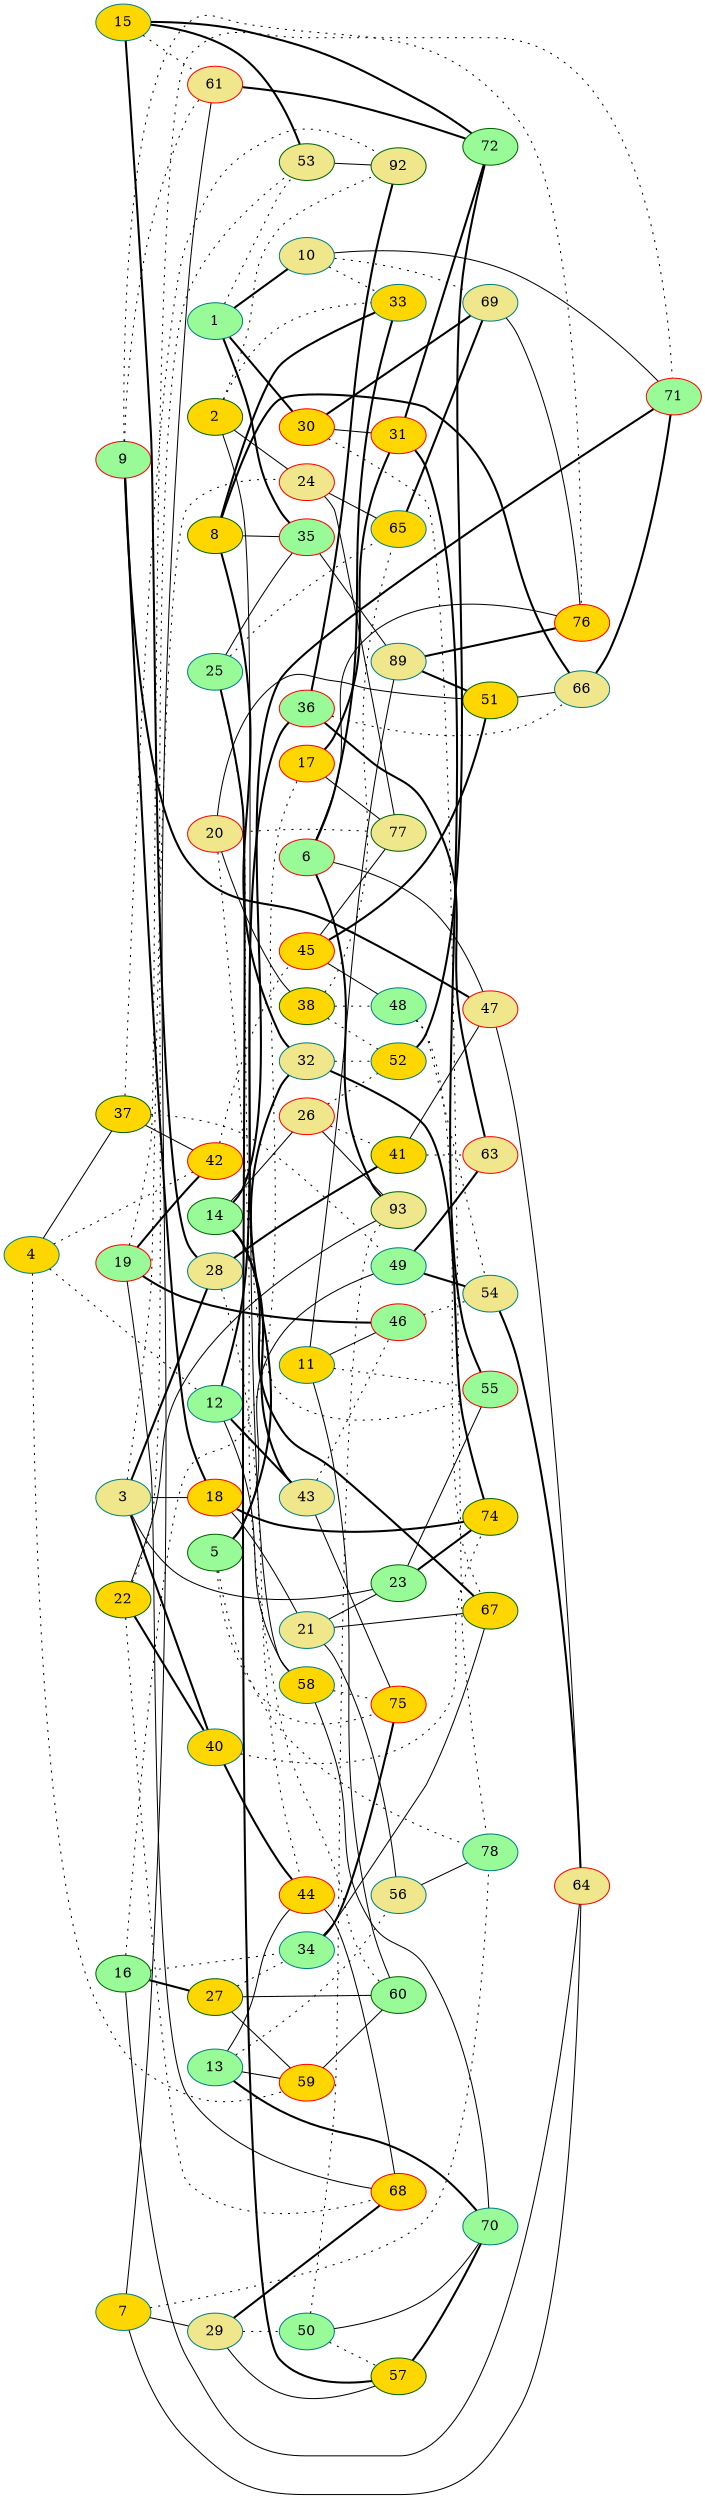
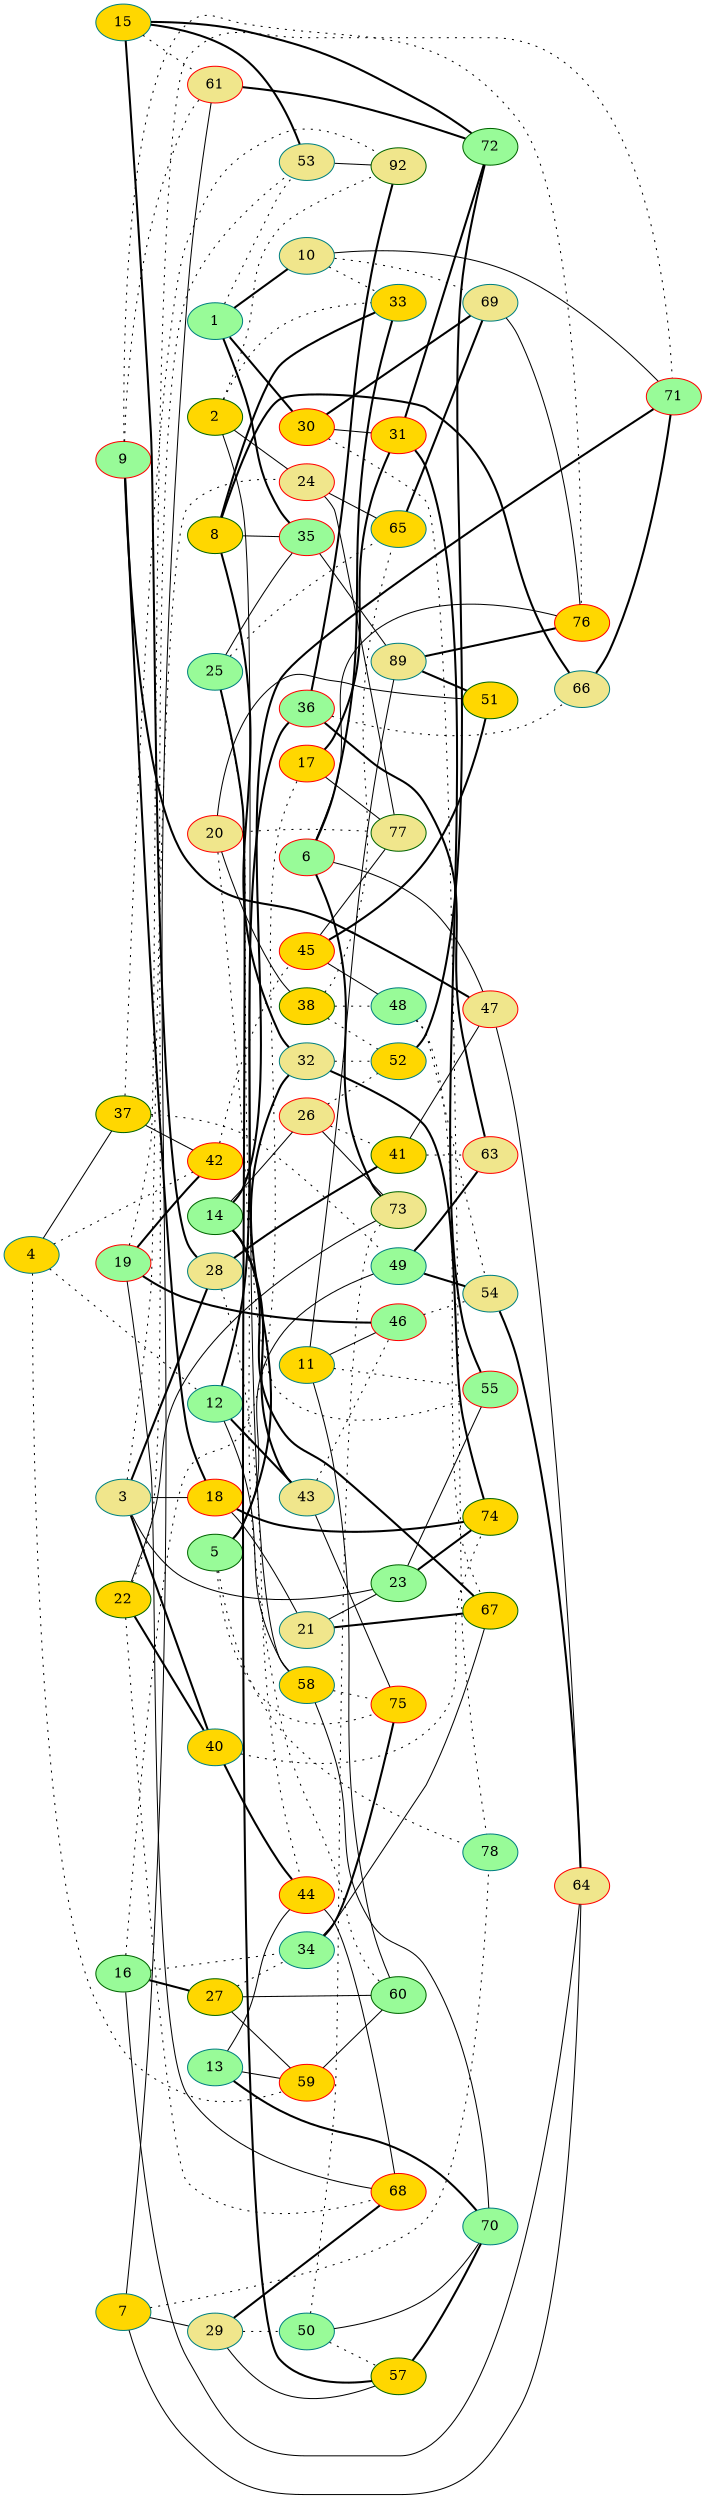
  graph {
    rankdir=LR
    node [color=teal fillcolor=gold style=filled]
    edge [style=solid]
    1 [fillcolor=palegreen]
    10 [fillcolor=khaki]
    30 [color=red]
    35 [color=red fillcolor=palegreen]
-   53 [color=darkgreen fillcolor=khaki]
+   53 [fillcolor=khaki]
    33
    69 [fillcolor=khaki]
    71 [color=red fillcolor=palegreen]
    78 [fillcolor=palegreen]
    31 [color=red]
    n11 [fillcolor=khaki label=89]
    n12 [color=darkgreen fillcolor=khaki label=92]
    2 [color=darkgreen]
    24 [color=red fillcolor=khaki]
    58
    77 [color=darkgreen fillcolor=khaki]
    65
    75 [color=red]
    70 [fillcolor=palegreen]
    3 [fillcolor=khaki]
    18 [color=red]
    23 [color=darkgreen fillcolor=palegreen]
    40
    28 [fillcolor=khaki]
    21 [fillcolor=khaki]
    74 [color=darkgreen]
    55 [color=red fillcolor=palegreen]
    44 [color=red]
    12 [fillcolor=palegreen]
    4
    37 [color=darkgreen]
    42 [color=red]
    59 [color=red]
    36 [color=red fillcolor=palegreen]
    43 [fillcolor=khaki]
    49 [fillcolor=palegreen]
    45 [color=red]
    60 [color=darkgreen fillcolor=palegreen]
    5 [color=darkgreen fillcolor=palegreen]
    32 [fillcolor=khaki]
    52
    63 [color=red fillcolor=khaki]
    54 [fillcolor=khaki]
    6 [color=red fillcolor=palegreen]
    47 [color=red fillcolor=khaki]
-   73 [color=darkgreen fillcolor=khaki label=93]
+   73 [color=darkgreen fillcolor=khaki]
    76 [color=red]
    64 [color=red fillcolor=khaki]
    7
    29 [fillcolor=khaki]
    61 [color=red fillcolor=khaki]
    68 [color=red]
    57 [color=darkgreen]
    50 [fillcolor=palegreen]
    72 [color=darkgreen fillcolor=palegreen]
    8 [color=darkgreen]
    66 [fillcolor=khaki]
    9 [color=red fillcolor=palegreen]
    11
    46 [color=red fillcolor=palegreen]
    51 [color=darkgreen]
    13 [fillcolor=palegreen]
-   56 [fillcolor=khaki]
    14 [color=darkgreen fillcolor=palegreen]
    26 [color=red fillcolor=khaki]
    67 [color=darkgreen]
    41 [color=darkgreen]
    15
    16 [color=darkgreen fillcolor=palegreen]
    17 [color=red]
    27 [color=darkgreen]
    34 [fillcolor=palegreen]
    19 [color=red fillcolor=palegreen]
    20 [color=red fillcolor=khaki]
    38 [color=darkgreen]
    48 [fillcolor=palegreen]
    22 [color=darkgreen]
    25 [fillcolor=palegreen]
    1 -- 10 [style=bold]
    1 -- 30 [style=bold]
    1 -- 35 [style=bold]
    1 -- 53 [style=dotted]
    10 -- 33 [style=dotted]
    10 -- 69 [style=dotted]
    10 -- 71
    30 -- 69 [style=bold]
    30 -- 78 [style=dotted]
    30 -- 31
    35 -- n11
    53 -- n12
    69 -- 76
    31 -- 55 [style=bold]
    31 -- 72 [style=bold]
    n11 -- 76 [style=bold]
    n11 -- 51 [style=bold]
    2 -- 33 [style=dotted]
    2 -- n12 [style=dotted]
    2 -- 24
    2 -- 58
    24 -- 77
    24 -- 65
    58 -- 75 [style=dotted]
    58 -- 70
    65 -- 69 [style=bold]
    3 -- 24 [style=dotted]
    3 -- 18
    3 -- 23
    3 -- 40 [style=bold]
    3 -- 28 [style=bold]
    18 -- 21
    18 -- 74 [style=bold]
    23 -- 74 [style=bold]
    23 -- 55
    40 -- 74 [style=dotted]
    40 -- 44 [style=bold]
    28 -- 44 [style=dotted]
    28 -- 41 [style=bold]
    21 -- 23
-   21 -- 56
-   21 -- 67
+   21 -- 67 [style=bold]
    44 -- 68
    12 -- 58
    12 -- 36 [style=bold]
    12 -- 43 [style=bold]
    4 -- 12 [style=dotted]
    4 -- 37
    4 -- 42 [style=dotted]
    4 -- 59 [style=dotted]
    37 -- n12 [style=dotted]
    37 -- 42
    37 -- 49 [style=dotted]
    42 -- 45 [style=dotted]
    59 -- 60
    36 -- n12 [style=bold]
    36 -- 63 [style=bold]
    36 -- 66 [style=dotted]
    43 -- 75
    43 -- 46 [style=dotted]
    49 -- 63 [style=bold]
    49 -- 54 [style=bold]
    45 -- 77
    45 -- 51 [style=bold]
    45 -- 48
    5 -- 78 [style=dotted]
    5 -- 75 [style=dotted]
    5 -- 49
    5 -- 32 [style=bold]
    32 -- 74 [style=bold]
    32 -- 52 [style=dotted]
    52 -- 72 [style=bold]
    54 -- 64 [style=bold]
    6 -- 33 [style=bold]
    6 -- 47
    6 -- 73 [style=bold]
    6 -- 76
    47 -- 64
    7 -- 78 [style=dotted]
    7 -- 64
    7 -- 29
    7 -- 61
    29 -- 68 [style=bold]
    29 -- 57
    29 -- 50 [style=dotted]
    61 -- 72 [style=bold]
    57 -- 70 [style=bold]
    50 -- 70
    50 -- 73 [style=dotted]
    50 -- 57 [style=dotted]
    8 -- 35
    8 -- 33 [style=bold]
    8 -- 32 [style=bold]
    8 -- 66 [style=bold]
    66 -- 71 [style=bold]
    9 -- 18 [style=bold]
    9 -- 47 [style=bold]
    9 -- 76 [style=dotted]
    9 -- 61 [style=dotted]
    11 -- n11
    11 -- 55 [style=dotted]
    11 -- 60
    11 -- 46
    46 -- 54 [style=dotted]
-   51 -- 66
    13 -- 70 [style=bold]
    13 -- 44
    13 -- 59
-   13 -- 56 [style=dotted]
-   56 -- 78
    14 -- 71 [style=bold]
    14 -- 43 [style=bold]
    14 -- 26
    14 -- 67 [style=bold]
    26 -- 52 [style=dotted]
    26 -- 73
    26 -- 41 [style=dotted]
    41 -- 63 [style=dotted]
    41 -- 47
    15 -- 53 [style=bold]
    15 -- 28 [style=bold]
    15 -- 61 [style=dotted]
    15 -- 72 [style=bold]
    16 -- 64
    16 -- 17 [style=dotted]
    16 -- 27 [style=bold]
    16 -- 34 [style=dotted]
    17 -- 31 [style=bold]
    17 -- 77
    27 -- 59
    27 -- 60
    27 -- 34 [style=dotted]
    34 -- 75 [style=bold]
    34 -- 67
    19 -- 71 [style=dotted]
    19 -- 42 [style=bold]
    19 -- 68
    19 -- 46 [style=bold]
    20 -- 77 [style=dotted]
    20 -- 60 [style=dotted]
    20 -- 51
    20 -- 38
    38 -- 65 [style=dotted]
    38 -- 52 [style=dotted]
    38 -- 48 [style=dotted]
    48 -- 54 [style=dotted]
    48 -- 67 [style=dotted]
    22 -- 53 [style=dotted]
    22 -- 40 [style=bold]
    22 -- 73
    22 -- 68 [style=dotted]
    25 -- 35
    25 -- 65 [style=dotted]
    25 -- 55 [style=dotted]
    25 -- 57 [style=bold]
  }
